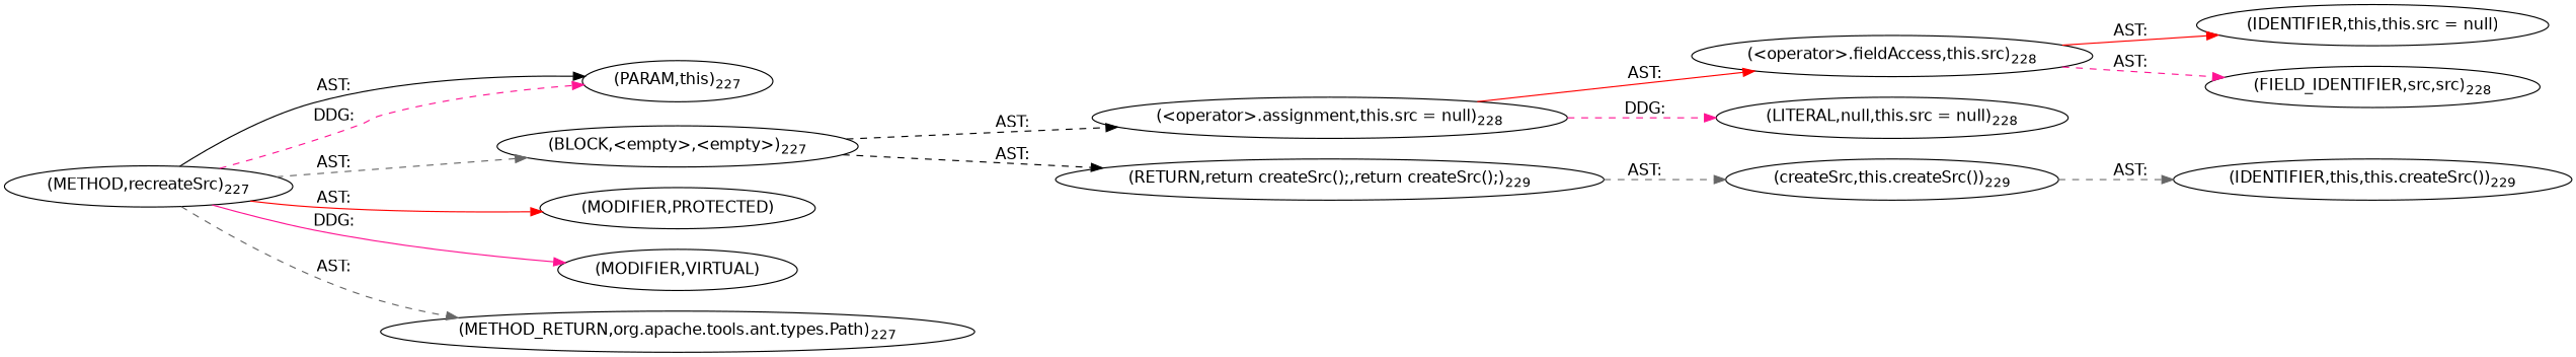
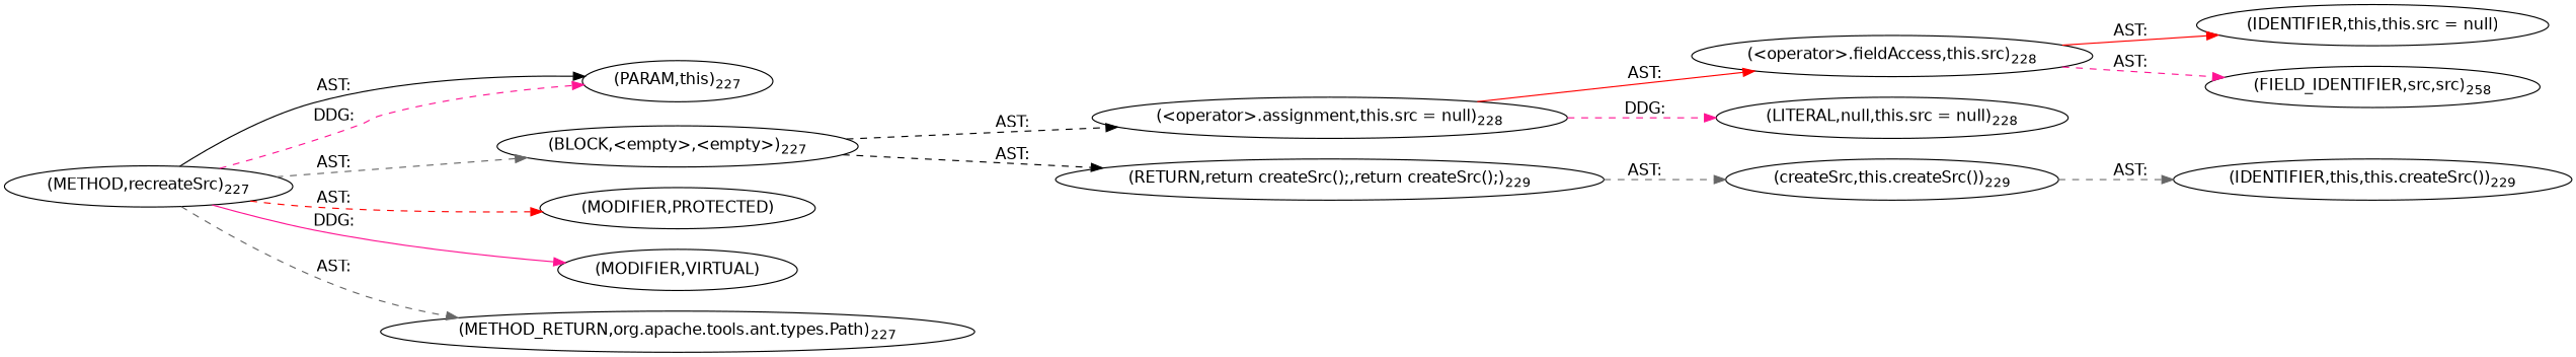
  digraph {
    fontname="DejaVu Sans"
    rankdir=LR
    node [fontname="DejaVu Sans"]
    edge [color=deeppink fontname="DejaVu Sans" style=dashed]
    n1 [label=<(METHOD,recreateSrc)<SUB>227</SUB>>]
    n2 [label=<(PARAM,this)<SUB>227</SUB>>]
    n3 [label=<(BLOCK,&lt;empty&gt;,&lt;empty&gt;)<SUB>227</SUB>>]
    n4 [label=<(MODIFIER,PROTECTED)>]
    n5 [label=<(MODIFIER,VIRTUAL)>]
    n6 [label=<(METHOD_RETURN,org.apache.tools.ant.types.Path)<SUB>227</SUB>>]
    n7 [label=<(&lt;operator&gt;.assignment,this.src = null)<SUB>228</SUB>>]
    n8 [label=<(RETURN,return createSrc();,return createSrc();)<SUB>229</SUB>>]
    n9 [label=<(&lt;operator&gt;.fieldAccess,this.src)<SUB>228</SUB>>]
    n10 [label=<(LITERAL,null,this.src = null)<SUB>228</SUB>>]
    n11 [label=<(createSrc,this.createSrc())<SUB>229</SUB>>]
    n12 [label=<(IDENTIFIER,this,this.src = null)>]
-   n13 [label=<(FIELD_IDENTIFIER,src,src)<SUB>228</SUB>>]
+   n13 [label=<(FIELD_IDENTIFIER,src,src)<SUB>258</SUB>>]
    n14 [label=<(IDENTIFIER,this,this.createSrc())<SUB>229</SUB>>]
    n1 -> n2 [color=black label="AST: " style=solid]
    n1 -> n2 [label="DDG: "]
    n1 -> n3 [color=gray40 label="AST: "]
-   n1 -> n4 [color=red label="AST: " style=solid]
+   n1 -> n4 [color=red label="AST: "]
    n1 -> n5 [label="DDG: " style=solid]
    n1 -> n6 [color=gray40 label="AST: "]
    n3 -> n7 [color=black label="AST: "]
    n3 -> n8 [color=black label="AST: "]
    n7 -> n9 [color=red label="AST: " style=solid]
    n7 -> n10 [label="DDG: "]
    n8 -> n11 [color=gray40 label="AST: "]
    n9 -> n12 [color=red label="AST: " style=solid]
    n9 -> n13 [label="AST: "]
    n11 -> n14 [color=gray40 label="AST: "]
  }
